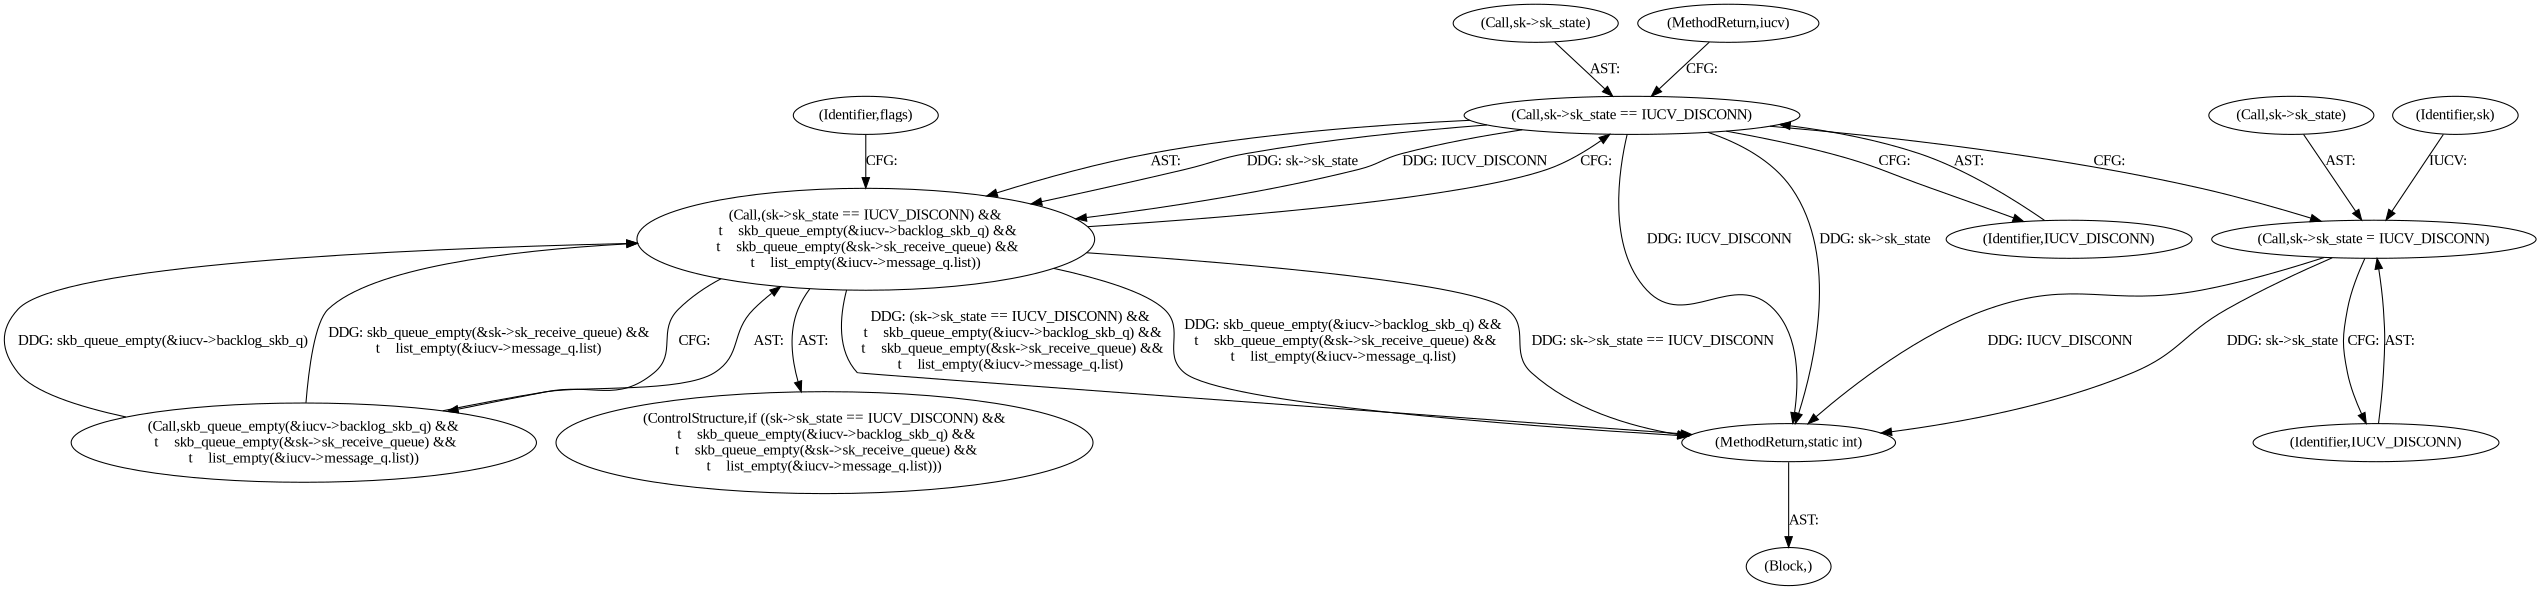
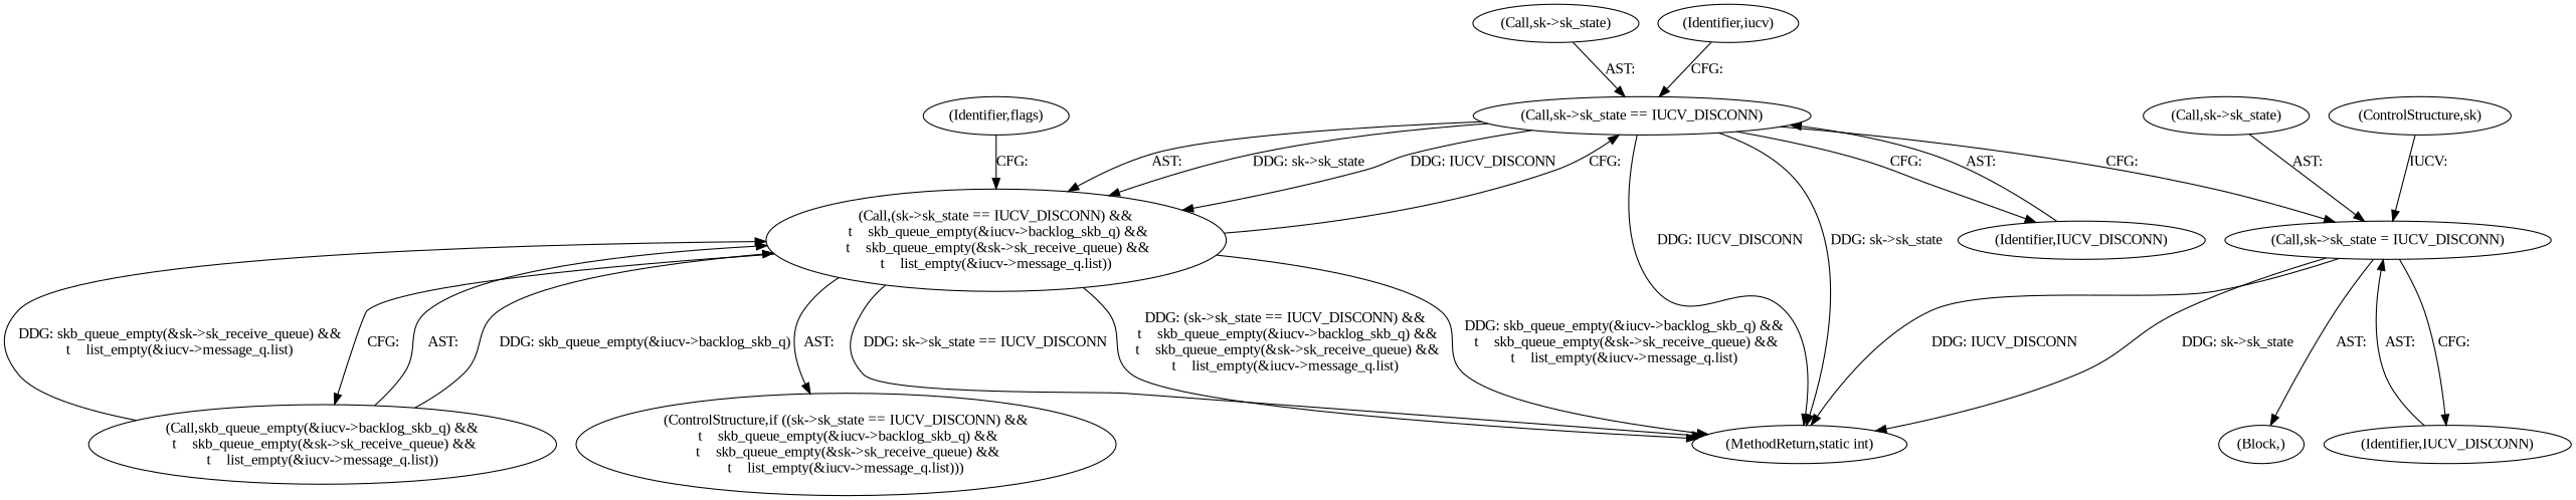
  digraph {
    fontname="Liberation Serif"
    node [fontname="Liberation Serif"]
    edge [fontname="Liberation Serif"]
    n1 [label="(Call,sk->sk_state == IUCV_DISCONN)"]
    n2 [label="(Call,(sk->sk_state == IUCV_DISCONN) &&\n \t    skb_queue_empty(&iucv->backlog_skb_q) &&\n \t    skb_queue_empty(&sk->sk_receive_queue) &&\n\t    list_empty(&iucv->message_q.list))"]
    n3 [label="(Call,sk->sk_state = IUCV_DISCONN)"]
    n4 [label="(MethodReturn,static int)"]
    n5 [label="(Identifier,IUCV_DISCONN)"]
    n6 [label="(Call,skb_queue_empty(&iucv->backlog_skb_q) &&\n \t    skb_queue_empty(&sk->sk_receive_queue) &&\n\t    list_empty(&iucv->message_q.list))"]
    n7 [label="(ControlStructure,if ((sk->sk_state == IUCV_DISCONN) &&\n \t    skb_queue_empty(&iucv->backlog_skb_q) &&\n \t    skb_queue_empty(&sk->sk_receive_queue) &&\n\t    list_empty(&iucv->message_q.list)))"]
    n8 [label="(Block,)"]
    n9 [label="(Identifier,IUCV_DISCONN)"]
    n10 [label="(Identifier,flags)"]
    n11 [label="(Call,sk->sk_state)"]
    n12 [label="(Call,sk->sk_state)"]
-   n13 [label="(MethodReturn,iucv)"]
-   n14 [label="(Identifier,sk)"]
+   n13 [label="(Identifier,iucv)"]
+   n14 [label="(ControlStructure,sk)"]
    n1 -> n2 [label="AST: "]
    n1 -> n2 [label="DDG: sk->sk_state"]
    n1 -> n2 [label="DDG: IUCV_DISCONN"]
    n1 -> n3 [label="CFG: "]
    n1 -> n4 [label="DDG: IUCV_DISCONN"]
    n1 -> n4 [label="DDG: sk->sk_state"]
    n1 -> n5 [label="CFG: "]
    n2 -> n1 [label="CFG: "]
    n2 -> n4 [label="DDG: sk->sk_state == IUCV_DISCONN"]
    n2 -> n4 [label="DDG: (sk->sk_state == IUCV_DISCONN) &&\n \t    skb_queue_empty(&iucv->backlog_skb_q) &&\n \t    skb_queue_empty(&sk->sk_receive_queue) &&\n\t    list_empty(&iucv->message_q.list)"]
    n2 -> n4 [label="DDG: skb_queue_empty(&iucv->backlog_skb_q) &&\n \t    skb_queue_empty(&sk->sk_receive_queue) &&\n\t    list_empty(&iucv->message_q.list)"]
    n2 -> n6 [label="CFG: "]
    n2 -> n7 [label="AST: "]
    n3 -> n4 [label="DDG: IUCV_DISCONN"]
    n3 -> n4 [label="DDG: sk->sk_state"]
-   n4 -> n8 [label="AST: "]
+   n3 -> n8 [label="AST: "]
    n3 -> n9 [label="CFG: "]
    n5 -> n1 [label="AST: "]
    n6 -> n2 [label="AST: "]
    n6 -> n2 [label="DDG: skb_queue_empty(&iucv->backlog_skb_q)"]
    n6 -> n2 [label="DDG: skb_queue_empty(&sk->sk_receive_queue) &&\n\t    list_empty(&iucv->message_q.list)"]
    n9 -> n3 [label="AST: "]
    n10 -> n2 [label="CFG: "]
    n11 -> n1 [label="AST: "]
    n12 -> n3 [label="AST: "]
    n13 -> n1 [label="CFG: "]
    n14 -> n3 [label="IUCV: "]
  }
